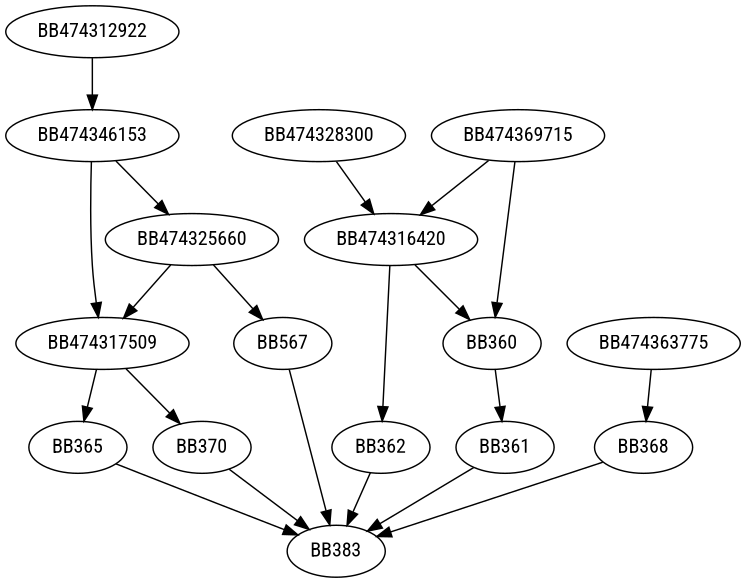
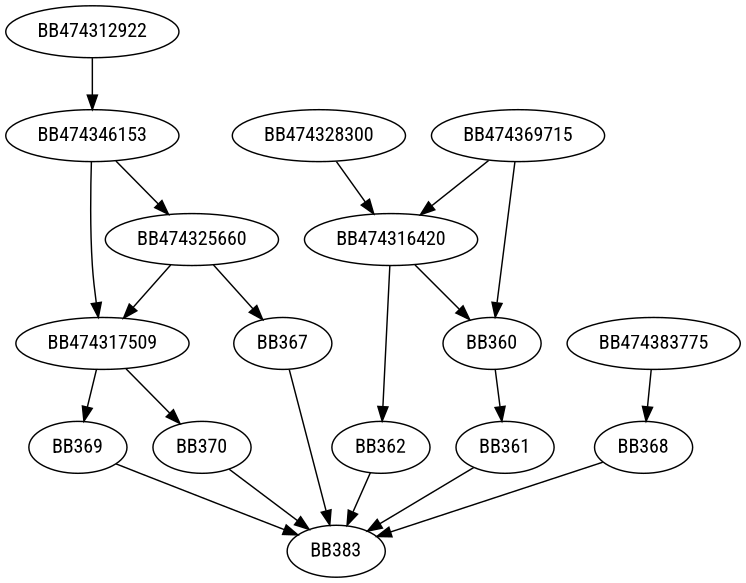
  digraph {
    fontname="Roboto Condensed"
    node [fontname="Roboto Condensed"]
    edge [fontname="Roboto Condensed"]
    BB474312922
    BB474346153
    BB474328300
    BB474316420
    BB474317509
    BB474325660
    BB474369715
    BB360
    BB362
-   BB369 [label=BB365]
+   BB369
    BB370
-   BB367 [label=BB567]
+   BB367
    BB361
    n14 [label=BB383]
-   BB474363775
+   BB474363775 [label=BB474383775]
    BB368
    BB474312922 -> BB474346153
    BB474346153 -> BB474317509
    BB474346153 -> BB474325660
    BB474328300 -> BB474316420
    BB474316420 -> BB360
    BB474316420 -> BB362
    BB474317509 -> BB369
    BB474317509 -> BB370
    BB474325660 -> BB474317509
    BB474325660 -> BB367
    BB474369715 -> BB474316420
    BB474369715 -> BB360
    BB360 -> BB361
    BB362 -> n14
    BB369 -> n14
    BB370 -> n14
    BB367 -> n14
    BB361 -> n14
    BB474363775 -> BB368
    BB368 -> n14
  }
